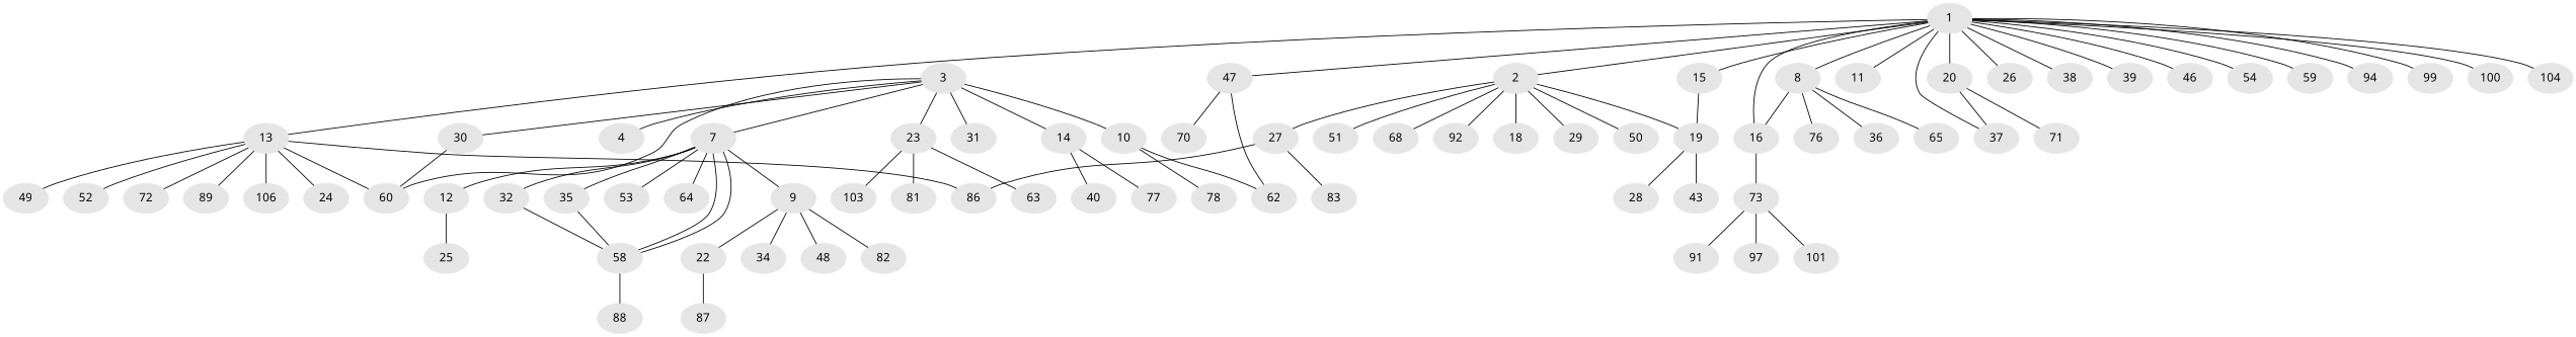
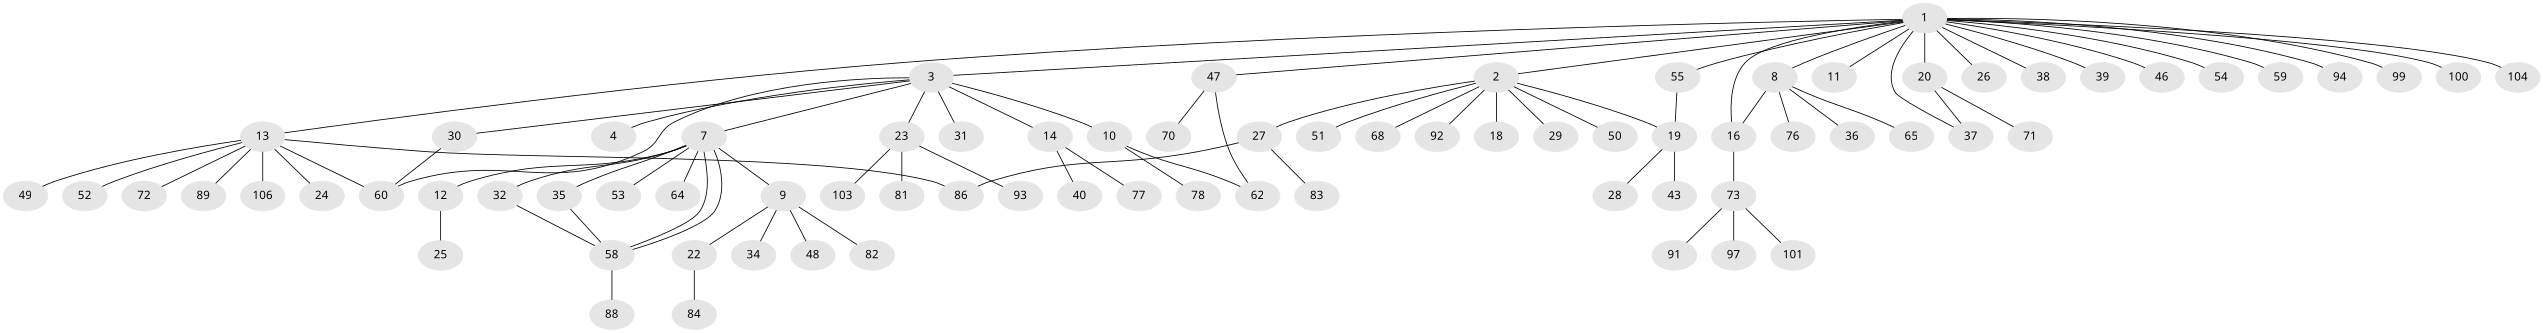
  graph {
    fontname="Noto Sans"
    node [color=gray90 fontname="Noto Sans" style=filled]
    edge [fontname="Noto Sans"]
    1 [super="+5"]
    2 [super="+6"]
    3 [super="+95"]
    8 [super="+33"]
    11
    13 [super="+17"]
-   15
+   15 [label=55]
    16 [super="+56"]
    20 [super="+57"]
    26
    37 [super="+55"]
    38
    39
    46
    47 [super="+85"]
    54
    59
    94
    99
    100
    104
    18
    19 [super="+105"]
    27 [super="+44"]
    29
    50 [super="+87"]
    51
    68
    92
    4
    7 [super="+107"]
    10 [super="+42"]
    14 [super="+21"]
    23
    30 [super="+67"]
    31
    60 [super="+80"]
    36 [super="+45"]
    65
    76
    24
    49
    52 [super="+108"]
    72
    86
    89
    106
    73 [super="+75"]
    71
    62
    70
    28 [super="+90"]
    43
    83
    9 [super="+66"]
    12 [super="+69"]
    32
    35 [super="+61"]
    53
    58 [super="+74"]
    64
    78 [super="+102"]
    40 [super="+41"]
    77
    81
-   93 [label=63]
+   93
    103
    22 [super="+96"]
    34
    48 [super="+63"]
    82
    25
    88
-   84 [label=87]
+   84
    91
    97
    101
    1 -- 2
+   1 -- 3 [weight=2]
    1 -- 8
    1 -- 11
    1 -- 13
    1 -- 15
    1 -- 16
    1 -- 20
    1 -- 26
    1 -- 37
    1 -- 38
    1 -- 39
    1 -- 46
    1 -- 47
    1 -- 54
    1 -- 59
    1 -- 94
    1 -- 99
    1 -- 100
    1 -- 104
    2 -- 18
    2 -- 19
    2 -- 27
    2 -- 29
    2 -- 50
    2 -- 51
    2 -- 68
    2 -- 92
    3 -- 4
    3 -- 7
    3 -- 10
    3 -- 14
    3 -- 23
    3 -- 30
    3 -- 31
    3 -- 60
    8 -- 16
    8 -- 36
    8 -- 65
    8 -- 76
    13 -- 60
    13 -- 24
    13 -- 49
    13 -- 52
    13 -- 72
    13 -- 86
    13 -- 89
    13 -- 106
    15 -- 19
    16 -- 73
    20 -- 37
    20 -- 71
    47 -- 62
    47 -- 70
    19 -- 28
    19 -- 43
    27 -- 86
    27 -- 83
    7 -- 9
    7 -- 12
    7 -- 32
    7 -- 35
    7 -- 53
    7 -- 58
    7 -- 58
    7 -- 64
    10 -- 62
    10 -- 78
    14 -- 40
    14 -- 77
    23 -- 81
    23 -- 93
    23 -- 103
    30 -- 60
    73 -- 91
    73 -- 97
    73 -- 101
    9 -- 22
    9 -- 34
    9 -- 48
    9 -- 82
    12 -- 25
    32 -- 58
    35 -- 58
    58 -- 88
    22 -- 84
  }
